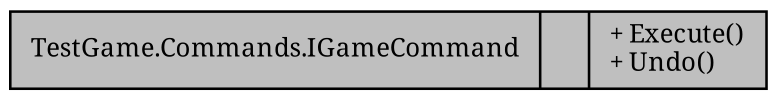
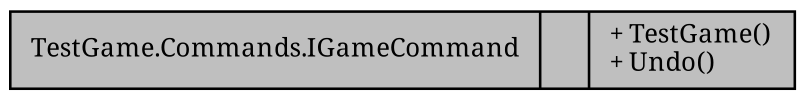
  digraph {
    rankdir=LR
    fontname="Noto Serif"
-   n1 [color=black fillcolor=grey75 fontcolor=black fontname="Noto Serif" fontsize=10 height=0.2 label="{TestGame.Commands.IGameCommand\n||+ Execute()\l+ Undo()\l}" shape=record style=filled width=0.4]
+   n1 [color=black fillcolor=grey75 fontcolor=black fontname="Noto Serif" fontsize=10 height=0.2 label="{TestGame.Commands.IGameCommand\n||+ TestGame()\l+ Undo()\l}" shape=record style=filled width=0.4]
  }
